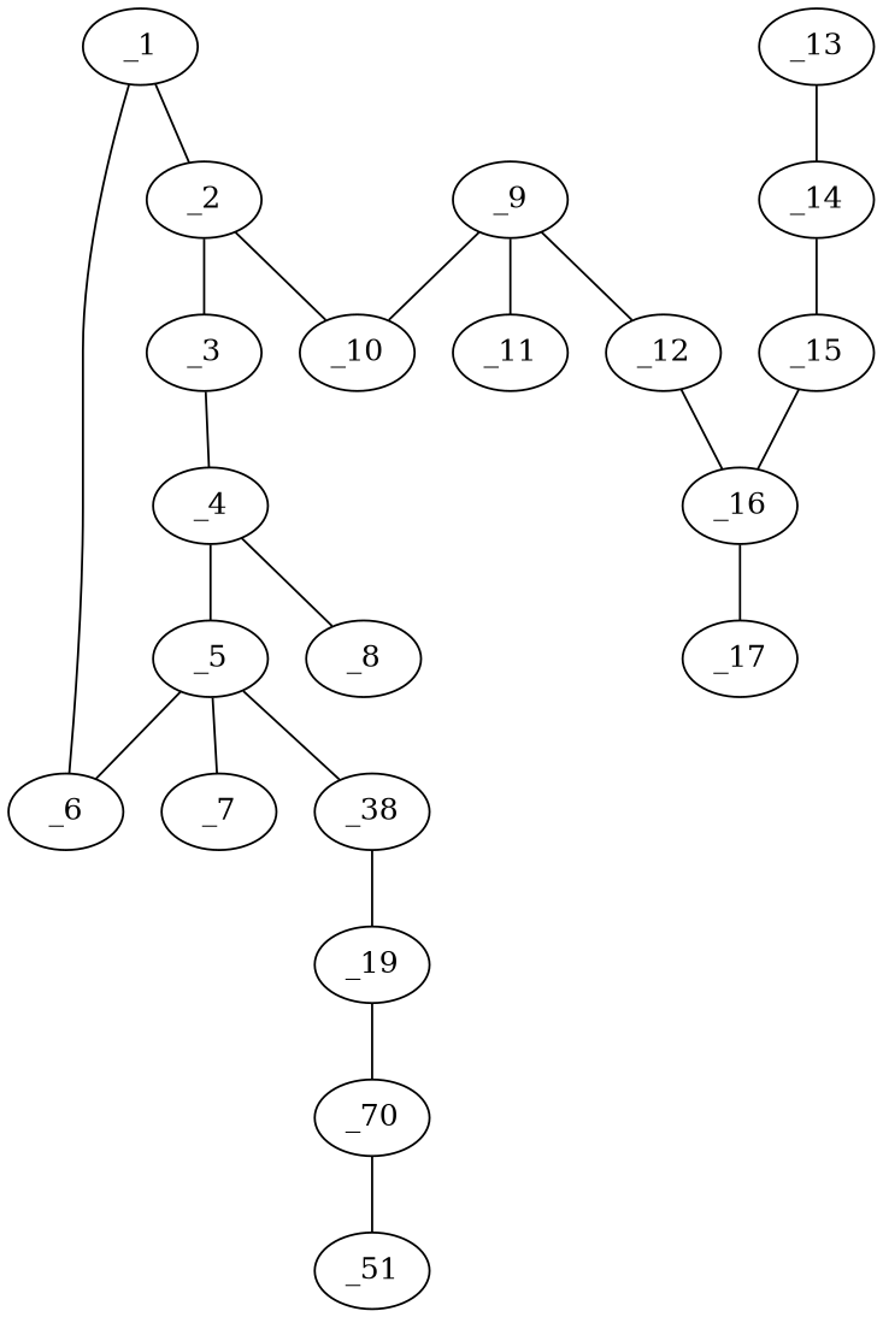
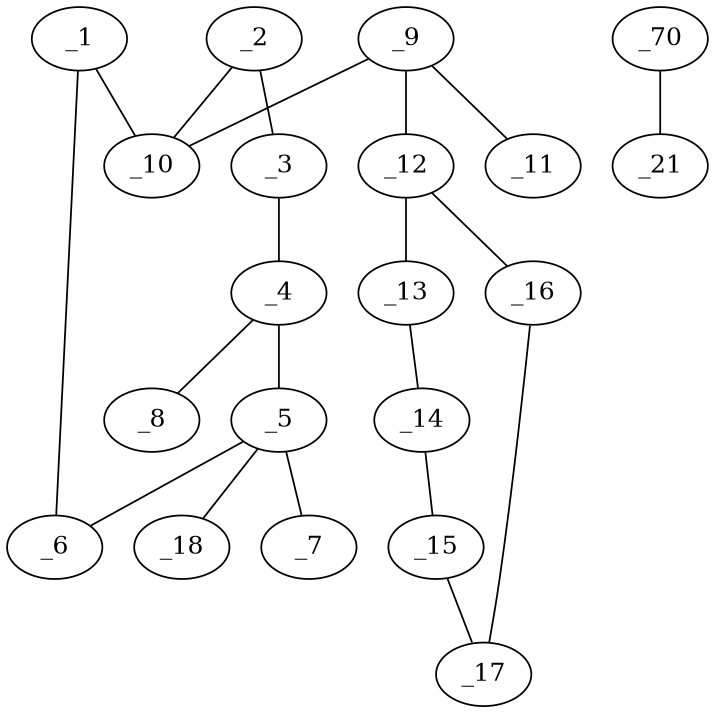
  graph {
    node [charge=0 chem=1 symbol="C  " x=4.5981 y=-1.6488]
    edge [valence=1]
    _1 [x=3.732]
    _2 [y=-1.1488]
    _6 [x=2.866 y=-1.1488]
    _3 [y=-0.1488]
    _10 [chem=4 symbol="N  " x=5.4641]
    _4 [x=3.7321 y=0.3512]
    _5 [x=2.866 y=-0.1488]
    _8 [chem=5 symbol="S  " x=3.7321 y=1.3512]
    _7 [chem=7 symbol="Cl " x=2 y=0.3512]
-   _18 [y=1.8512 label=_38]
-   _19 [y=2.8512]
+   _18 [y=1.8512]
    n12 [label=_70 x=5.4641 y=3.3512]
    _9 [x=5.4641 y=-2.6488]
    _11 [chem=5 symbol="S  " y=-3.1488]
    _12 [x=6.3301 y=-3.1488]
    _13 [x=6.4346 y=-4.1433]
    _16 [x=7.2437 y=-2.742]
    _14 [x=7.4128 y=-4.3512]
    _17 [x=7.4516 y=-1.7639]
    _15 [chem=5 symbol="S  " x=7.9128 y=-3.4852]
-   _21 [x=5.4641 y=4.3512 label=_51]
-   _1 -- _2
+   _21 [x=5.4641 y=4.3512]
+   _1 -- _10
    _1 -- _6 [valence=2]
    _2 -- _3 [valence=2]
    _2 -- _10
    _3 -- _4
    _4 -- _5 [valence=2]
    _4 -- _8
    _5 -- _6
    _5 -- _7
    _5 -- _18
-   _18 -- _19
-   _19 -- n12 [valence=2]
    n12 -- _21
    _9 -- _10
    _9 -- _11 [valence=2]
    _9 -- _12
+   _12 -- _13
    _12 -- _16 [valence=2]
    _13 -- _14 [valence=2]
    _16 -- _17
    _14 -- _15
-   _15 -- _16
+   _15 -- _17
  }
